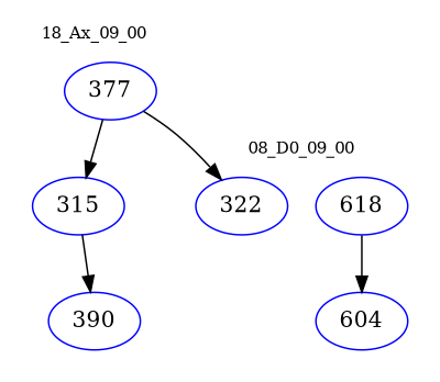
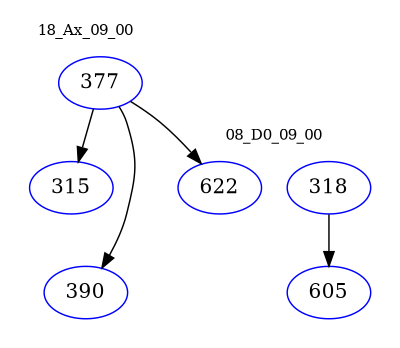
  digraph {
    node [color=blue]
    edge [color=black]
    n1 [label=377]
    n2 [label=315]
    n3 [label=390]
-   n4 [label=618]
-   n5 [label=604]
-   n6 [label=322]
+   n4 [label=318]
+   n5 [label=605]
+   n6 [label=622]
    subgraph cluster_1 {
      color=white
      fontsize=10
      label="18_Ax_09_00"
      n1
      n2
      n3
    }
    subgraph cluster_2 {
      color=white
      fontsize=10
      label="08_D0_09_00"
      n4
      n5
      n6
    }
    n1 -> n2
-   n2 -> n3
+   n1 -> n3
    n1 -> n6
    n4 -> n5
  }
